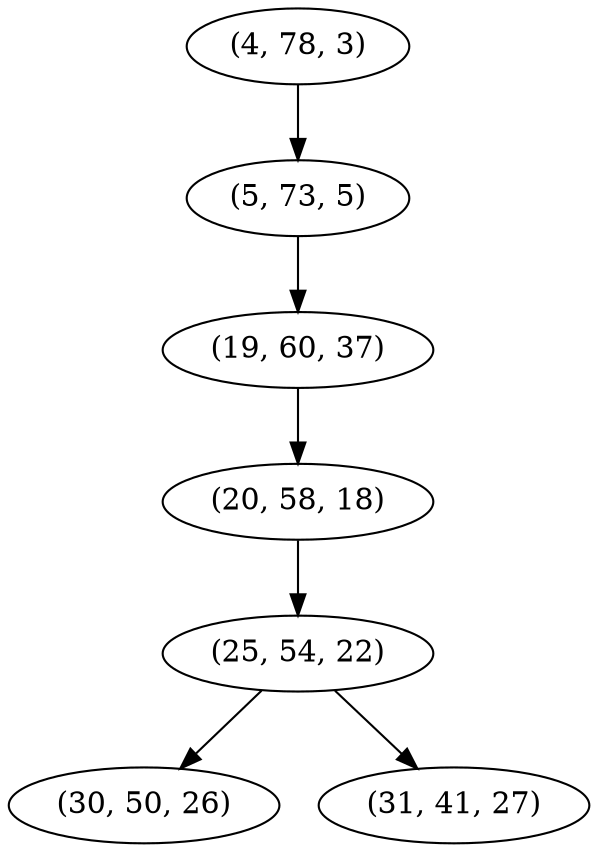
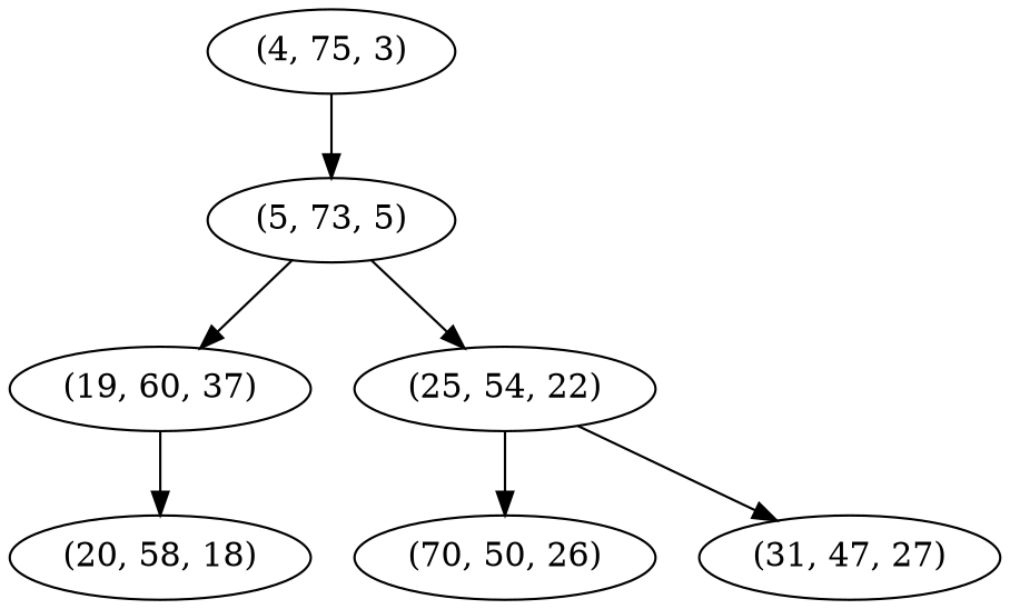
  digraph {
    n1 [label="(5, 73, 5)"]
-   "(4, 75, 3)" [label="(4, 78, 3)"]
+   "(4, 75, 3)"
    n3 [label="(19, 60, 37)"]
    "(20, 58, 18)"
    "(25, 54, 22)"
-   "(30, 50, 26)"
-   "(31, 47, 27)" [label="(31, 41, 27)"]
+   "(30, 50, 26)" [label="(70, 50, 26)"]
+   "(31, 47, 27)"
    n1 -> n3
    "(4, 75, 3)" -> n1
    n3 -> "(20, 58, 18)"
-   "(20, 58, 18)" -> "(25, 54, 22)"
+   n1 -> "(25, 54, 22)"
    "(25, 54, 22)" -> "(30, 50, 26)"
    "(25, 54, 22)" -> "(31, 47, 27)"
  }
